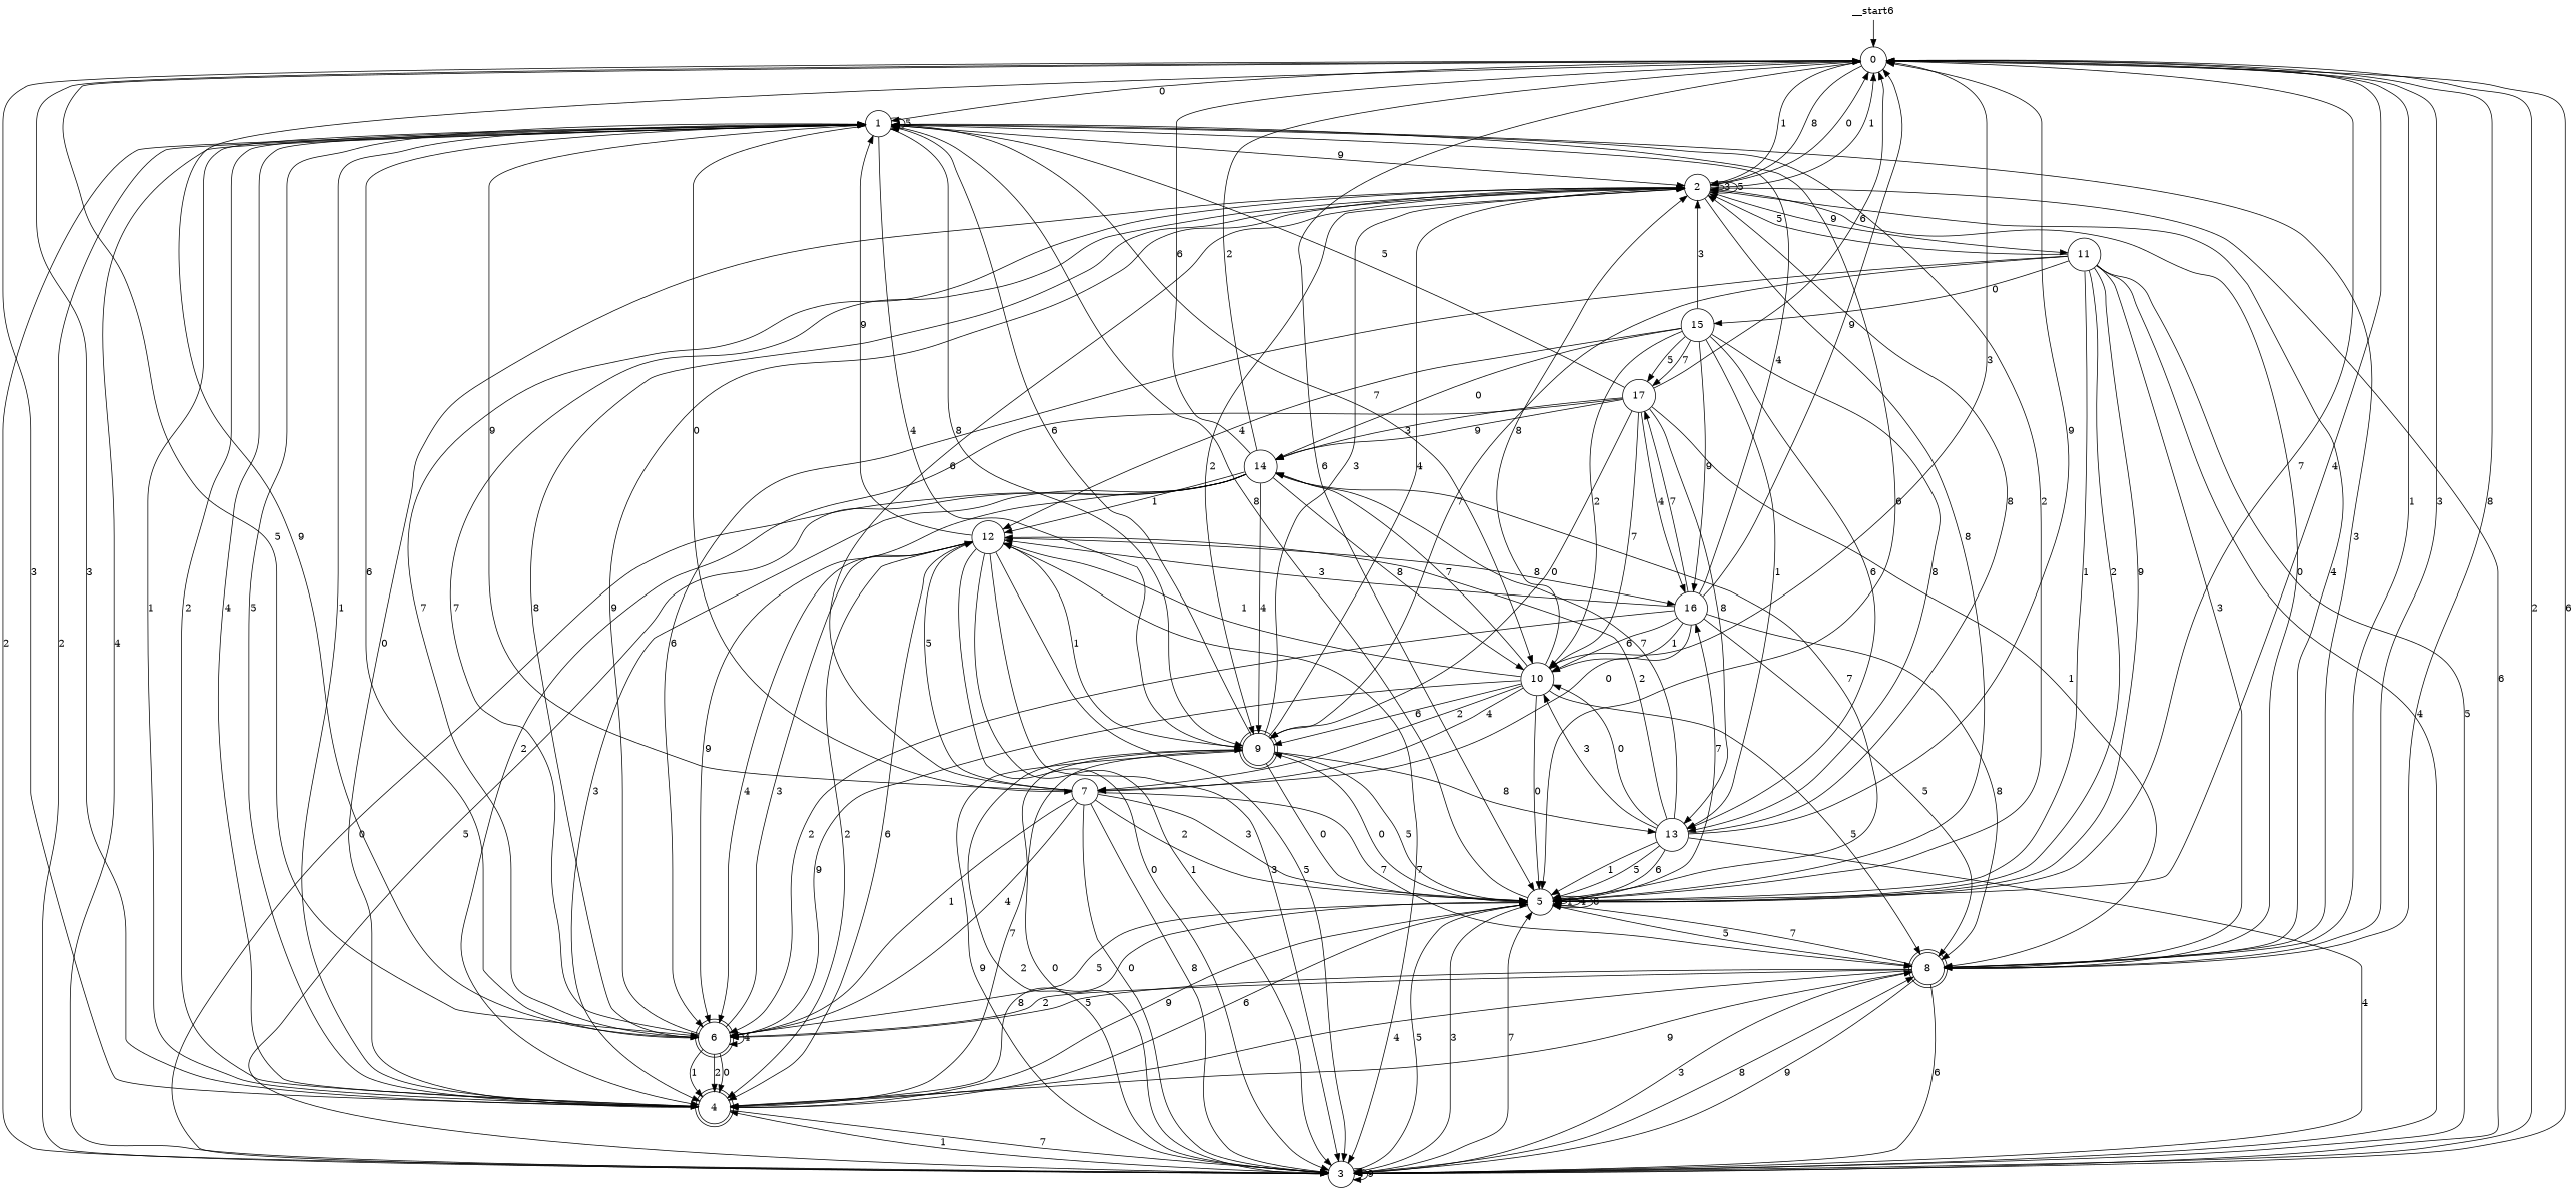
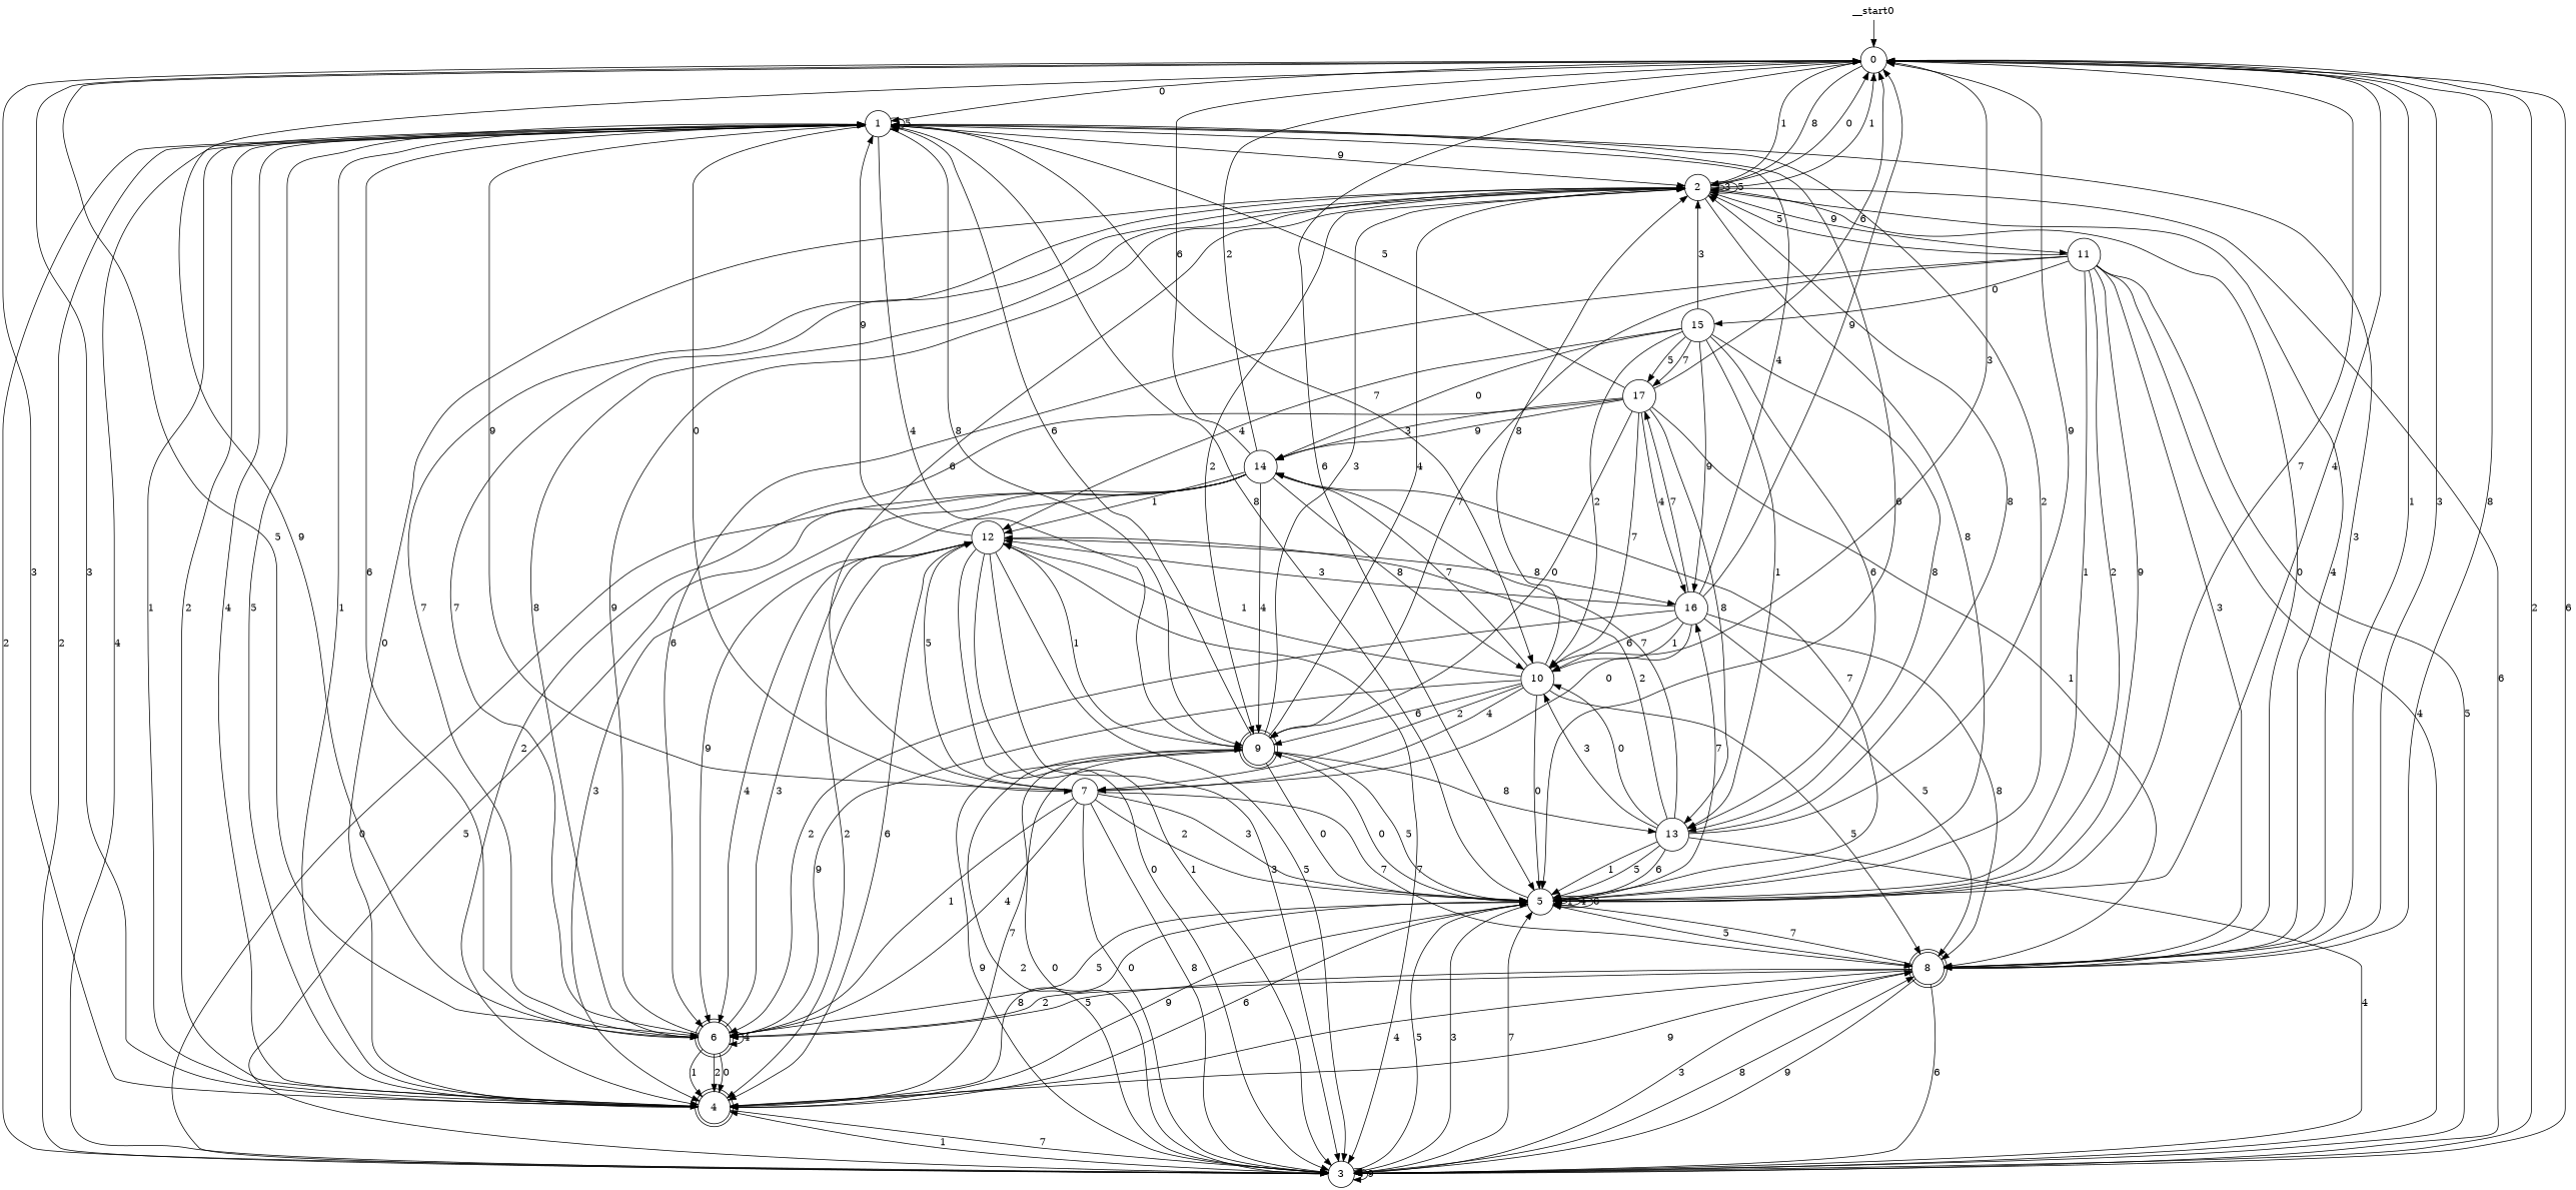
  digraph {
    node [shape=circle]
    n1 [label=0]
    n2 [label=1]
    n3 [label=2]
    n4 [label=3]
    n5 [label=4 shape=doublecircle]
    n6 [label=5]
    n7 [label=6 shape=doublecircle]
    n8 [label=7]
    n9 [label=8 shape=doublecircle]
    n10 [label=9 shape=doublecircle]
    n11 [label=10]
    n12 [label=11]
    n13 [label=16]
    n14 [label=12]
    n15 [label=13]
    n16 [label=14]
    n17 [label=15]
    n18 [label=17]
-   __start0 [height=0 shape=none width=0 label=__start6]
+   __start0 [height=0 shape=none width=0]
    n1 -> n2 [label=0]
    n1 -> n3 [label=1]
    n1 -> n3 [label=8]
    n1 -> n4 [label=2]
    n1 -> n5 [label=3]
    n1 -> n6 [label=4]
    n1 -> n6 [label=6]
    n1 -> n6 [label=7]
    n1 -> n7 [label=5]
    n1 -> n7 [label=9]
    n2 -> n2 [label=5]
    n2 -> n3 [label=9]
    n2 -> n4 [label=2]
    n2 -> n5 [label=1]
    n2 -> n6 [label=6]
    n2 -> n8 [label=0]
    n2 -> n9 [label=3]
    n2 -> n10 [label=4]
    n2 -> n10 [label=8]
    n2 -> n11 [label=7]
    n3 -> n1 [label=0]
    n3 -> n1 [label=1]
    n3 -> n3 [label=3]
    n3 -> n3 [label=5]
    n3 -> n4 [label=6]
    n3 -> n6 [label=8]
    n3 -> n7 [label=7]
    n3 -> n9 [label=4]
    n3 -> n10 [label=2]
    n3 -> n12 [label=9]
    n4 -> n1 [label=6]
    n4 -> n2 [label=2]
    n4 -> n2 [label=4]
    n4 -> n4 [label=9]
    n4 -> n5 [label=1]
    n4 -> n6 [label=5]
    n4 -> n6 [label=7]
    n4 -> n9 [label=3]
    n4 -> n9 [label=8]
    n4 -> n10 [label=0]
    n5 -> n1 [label=3]
    n5 -> n2 [label=1]
    n5 -> n2 [label=2]
    n5 -> n2 [label=4]
    n5 -> n2 [label=5]
    n5 -> n3 [label=0]
    n5 -> n4 [label=7]
    n5 -> n6 [label=6]
    n5 -> n6 [label=8]
    n5 -> n9 [label=9]
    n6 -> n2 [label=2]
    n6 -> n2 [label=8]
    n6 -> n4 [label=3]
    n6 -> n5 [label=9]
    n6 -> n6 [label=1]
    n6 -> n6 [label=4]
    n6 -> n6 [label=6]
    n6 -> n9 [label=5]
    n6 -> n10 [label=0]
    n6 -> n13 [label=7]
    n7 -> n2 [label=6]
    n7 -> n3 [label=7]
    n7 -> n3 [label=8]
    n7 -> n3 [label=9]
    n7 -> n5 [label=0]
    n7 -> n5 [label=1]
    n7 -> n5 [label=2]
    n7 -> n6 [label=5]
    n7 -> n7 [label=4]
    n7 -> n14 [label=3]
    n8 -> n2 [label=9]
    n8 -> n3 [label=6]
    n8 -> n4 [label=0]
    n8 -> n4 [label=8]
    n8 -> n6 [label=2]
    n8 -> n6 [label=3]
    n8 -> n7 [label=1]
    n8 -> n7 [label=4]
    n8 -> n9 [label=7]
    n8 -> n14 [label=5]
    n9 -> n1 [label=1]
    n9 -> n1 [label=3]
    n9 -> n1 [label=8]
    n9 -> n3 [label=0]
    n9 -> n4 [label=6]
    n9 -> n4 [label=9]
    n9 -> n5 [label=4]
    n9 -> n6 [label=7]
    n9 -> n7 [label=2]
    n9 -> n7 [label=5]
    n10 -> n2 [label=6]
    n10 -> n3 [label=3]
    n10 -> n3 [label=4]
    n10 -> n4 [label=2]
    n10 -> n4 [label=9]
    n10 -> n5 [label=7]
    n10 -> n6 [label=0]
    n10 -> n6 [label=5]
    n10 -> n14 [label=1]
    n10 -> n15 [label=8]
    n11 -> n1 [label=3]
    n11 -> n3 [label=8]
    n11 -> n6 [label=0]
    n11 -> n7 [label=9]
    n11 -> n8 [label=2]
    n11 -> n8 [label=4]
    n11 -> n9 [label=5]
    n11 -> n10 [label=6]
    n11 -> n14 [label=1]
    n11 -> n16 [label=7]
    n12 -> n3 [label=5]
    n12 -> n4 [label=4]
    n12 -> n4 [label=5]
    n12 -> n6 [label=1]
    n12 -> n6 [label=2]
    n12 -> n6 [label=9]
    n12 -> n7 [label=6]
    n12 -> n9 [label=3]
    n12 -> n10 [label=7]
    n12 -> n17 [label=0]
    n13 -> n1 [label=9]
    n13 -> n2 [label=4]
    n13 -> n7 [label=2]
    n13 -> n8 [label=0]
    n13 -> n9 [label=5]
    n13 -> n9 [label=8]
    n13 -> n11 [label=1]
    n13 -> n11 [label=6]
    n13 -> n14 [label=3]
    n13 -> n18 [label=7]
    n14 -> n2 [label=9]
    n14 -> n4 [label=0]
    n14 -> n4 [label=1]
    n14 -> n4 [label=3]
    n14 -> n4 [label=5]
    n14 -> n4 [label=7]
    n14 -> n5 [label=2]
    n14 -> n5 [label=6]
    n14 -> n7 [label=4]
    n14 -> n13 [label=8]
    n15 -> n1 [label=9]
    n15 -> n3 [label=8]
    n15 -> n4 [label=4]
    n15 -> n6 [label=1]
    n15 -> n6 [label=5]
    n15 -> n6 [label=6]
    n15 -> n11 [label=0]
    n15 -> n11 [label=3]
    n15 -> n14 [label=2]
    n15 -> n16 [label=7]
    n16 -> n1 [label=2]
    n16 -> n1 [label=6]
    n16 -> n4 [label=0]
    n16 -> n4 [label=5]
    n16 -> n5 [label=3]
    n16 -> n6 [label=7]
    n16 -> n7 [label=9]
    n16 -> n10 [label=4]
    n16 -> n11 [label=8]
    n16 -> n14 [label=1]
    n17 -> n3 [label=3]
    n17 -> n11 [label=2]
    n17 -> n13 [label=9]
    n17 -> n14 [label=4]
    n17 -> n15 [label=1]
    n17 -> n15 [label=6]
    n17 -> n15 [label=8]
    n17 -> n16 [label=0]
    n17 -> n18 [label=5]
    n17 -> n18 [label=7]
    n18 -> n1 [label=6]
    n18 -> n2 [label=5]
    n18 -> n5 [label=2]
    n18 -> n9 [label=1]
    n18 -> n10 [label=0]
    n18 -> n11 [label=7]
    n18 -> n13 [label=4]
    n18 -> n15 [label=8]
    n18 -> n16 [label=3]
    n18 -> n16 [label=9]
    __start0 -> n1
  }
